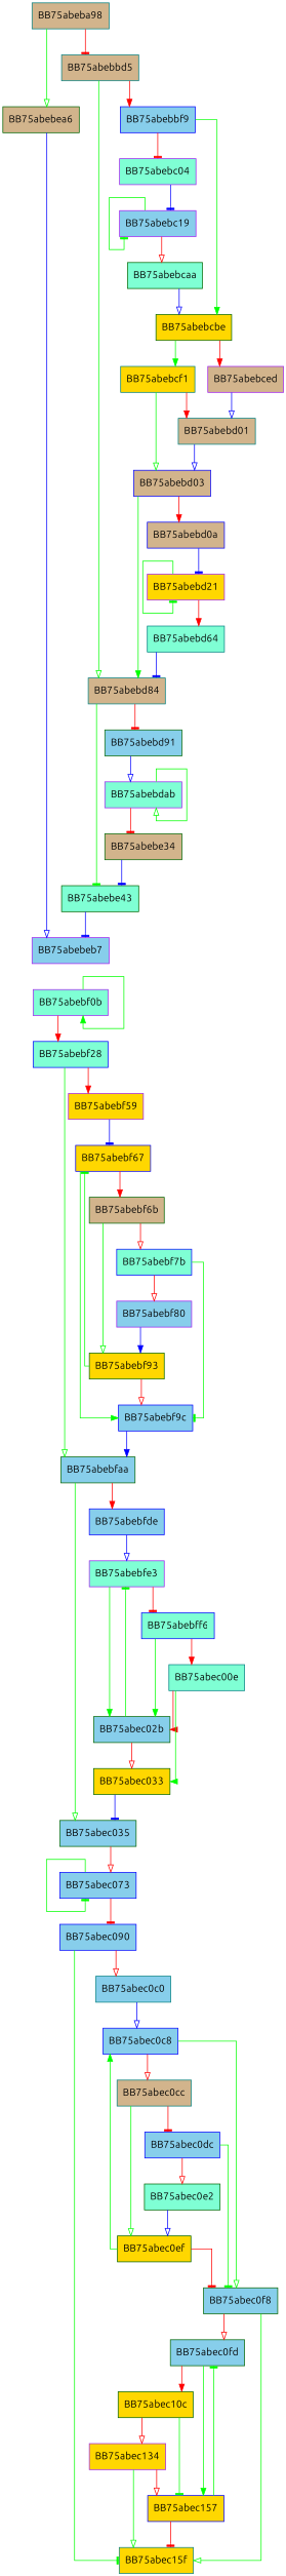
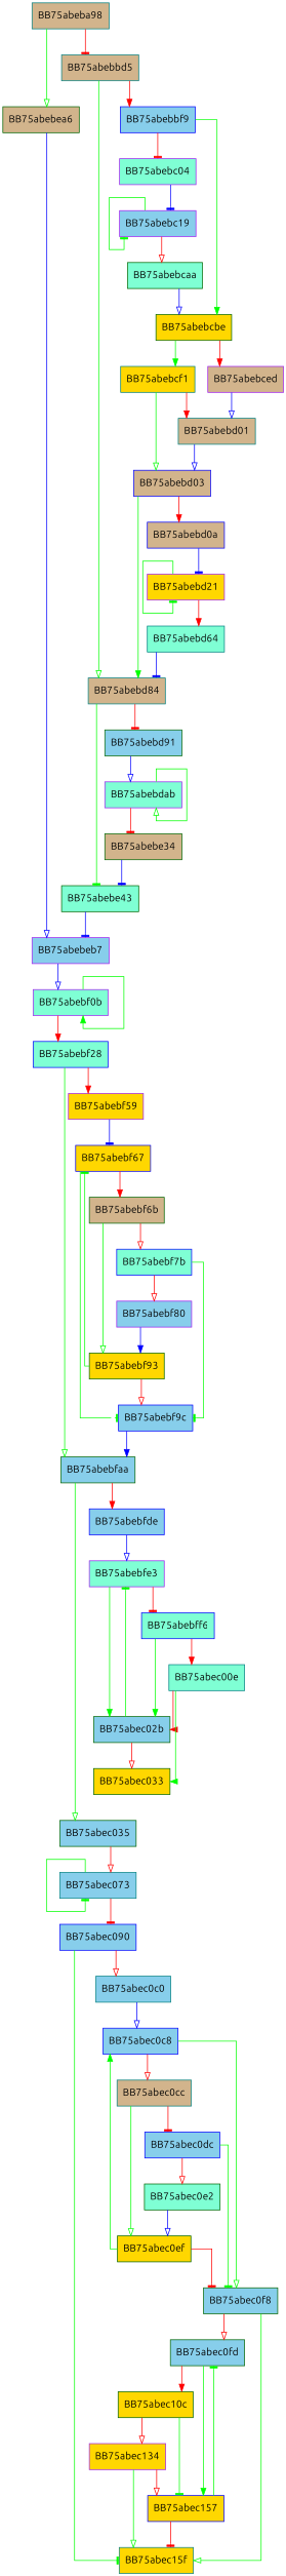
  digraph {
    fontname=Ubuntu
    splines=ortho
    node [color=darkgreen fillcolor=skyblue fontname=Ubuntu shape=box style=filled]
    edge [arrowhead=onormal color=red fontname=Ubuntu]
    BB75abeba98 [color=teal fillcolor=tan]
    BB75abebea6 [fillcolor=tan]
    BB75abebbd5 [color=teal fillcolor=tan]
    BB75abebeb7 [color=purple]
    BB75abebd84 [color=teal fillcolor=tan]
    BB75abebbf9 [color=blue]
    BB75abebf0b [color=purple fillcolor=aquamarine]
    BB75abebe43 [fillcolor=aquamarine]
    BB75abebd91
    BB75abebcbe [fillcolor=gold]
    BB75abebc04 [color=purple fillcolor=aquamarine]
    BB75abebdab [color=purple fillcolor=aquamarine]
    BB75abebcf1 [color=teal fillcolor=gold]
    BB75abebced [color=purple fillcolor=tan]
    BB75abebc19 [color=purple]
    BB75abebd01 [color=teal fillcolor=tan]
    BB75abebd03 [color=blue fillcolor=tan]
    BB75abebcaa [fillcolor=aquamarine]
    BB75abebd0a [color=blue fillcolor=tan]
    BB75abebd21 [color=purple fillcolor=gold]
    BB75abebd64 [color=teal fillcolor=aquamarine]
    BB75abebe34 [fillcolor=tan]
    BB75abebf28 [color=blue fillcolor=aquamarine]
    BB75abebfaa
    BB75abebf59 [color=purple fillcolor=gold]
    BB75abec035
    BB75abebfde [color=blue]
    BB75abebf67 [color=blue fillcolor=gold]
-   BB75abec073 [color=blue]
+   BB75abec073 [color=teal]
    BB75abebfe3 [color=purple fillcolor=aquamarine]
    BB75abebf9c [color=blue]
    BB75abebf6b [fillcolor=tan]
    BB75abebf93 [fillcolor=gold]
    BB75abebf7b [color=blue fillcolor=aquamarine]
    BB75abebf80 [color=purple]
    BB75abec090 [color=blue]
    BB75abec02b
    BB75abebff6 [color=blue fillcolor=aquamarine]
    BB75abec033 [fillcolor=gold]
    BB75abec00e [color=teal fillcolor=aquamarine]
    BB75abec15f [color=teal fillcolor=gold]
    BB75abec0c0 [color=teal]
    BB75abec0c8 [color=blue]
    BB75abec0f8
    BB75abec0cc [color=teal fillcolor=tan]
    BB75abec0fd
    BB75abec0ef [fillcolor=gold]
    BB75abec0dc [color=blue]
    BB75abec157 [color=blue fillcolor=gold]
    BB75abec10c [fillcolor=gold]
    BB75abec0e2 [fillcolor=aquamarine]
    BB75abec134 [color=purple fillcolor=gold]
    BB75abeba98 -> BB75abebea6 [color=green]
    BB75abeba98 -> BB75abebbd5 [arrowhead=tee]
    BB75abebea6 -> BB75abebeb7 [color=blue]
    BB75abebbd5 -> BB75abebd84 [color=green]
    BB75abebbd5 -> BB75abebbf9 [arrowhead=normal]
+   BB75abebeb7 -> BB75abebf0b [color=blue]
    BB75abebd84 -> BB75abebe43 [arrowhead=tee color=green]
    BB75abebd84 -> BB75abebd91 [arrowhead=tee]
    BB75abebbf9 -> BB75abebcbe [arrowhead=normal color=green]
    BB75abebbf9 -> BB75abebc04 [arrowhead=tee]
    BB75abebf0b -> BB75abebf0b [arrowhead=normal color=green]
    BB75abebf0b -> BB75abebf28 [arrowhead=normal]
    BB75abebe43 -> BB75abebeb7 [arrowhead=tee color=blue]
    BB75abebd91 -> BB75abebdab [color=blue]
    BB75abebcbe -> BB75abebcf1 [arrowhead=normal color=green]
    BB75abebcbe -> BB75abebced [arrowhead=normal]
    BB75abebc04 -> BB75abebc19 [arrowhead=tee color=blue]
    BB75abebdab -> BB75abebdab [color=green]
    BB75abebdab -> BB75abebe34 [arrowhead=tee]
    BB75abebcf1 -> BB75abebd01 [arrowhead=normal]
    BB75abebcf1 -> BB75abebd03 [color=green]
    BB75abebced -> BB75abebd01 [color=blue]
    BB75abebc19 -> BB75abebc19 [arrowhead=tee color=green]
    BB75abebc19 -> BB75abebcaa
    BB75abebd01 -> BB75abebd03 [color=blue]
    BB75abebd03 -> BB75abebd84 [arrowhead=normal color=green]
    BB75abebd03 -> BB75abebd0a [arrowhead=normal]
    BB75abebcaa -> BB75abebcbe [color=blue]
    BB75abebd0a -> BB75abebd21 [arrowhead=tee color=blue]
    BB75abebd21 -> BB75abebd21 [arrowhead=tee color=green]
    BB75abebd21 -> BB75abebd64 [arrowhead=normal]
    BB75abebd64 -> BB75abebd84 [arrowhead=tee color=blue]
    BB75abebe34 -> BB75abebe43 [arrowhead=tee color=blue]
    BB75abebf28 -> BB75abebfaa [color=green]
    BB75abebf28 -> BB75abebf59 [arrowhead=normal]
    BB75abebfaa -> BB75abec035 [color=green]
    BB75abebfaa -> BB75abebfde [arrowhead=normal]
    BB75abebf59 -> BB75abebf67 [arrowhead=tee color=blue]
    BB75abec035 -> BB75abec073
    BB75abebfde -> BB75abebfe3 [color=blue]
-   BB75abebf67 -> BB75abebf9c [arrowhead=normal color=green]
+   BB75abebf67 -> BB75abebf9c [arrowhead=tee color=green]
    BB75abebf67 -> BB75abebf6b [arrowhead=normal]
    BB75abec073 -> BB75abec073 [arrowhead=tee color=green]
    BB75abec073 -> BB75abec090 [arrowhead=tee]
    BB75abebfe3 -> BB75abec02b [arrowhead=normal color=green]
    BB75abebfe3 -> BB75abebff6 [arrowhead=tee]
    BB75abebf9c -> BB75abebfaa [arrowhead=normal color=blue]
    BB75abebf6b -> BB75abebf93 [color=green]
    BB75abebf6b -> BB75abebf7b
    BB75abebf93 -> BB75abebf67 [arrowhead=tee color=green]
    BB75abebf93 -> BB75abebf9c
    BB75abebf7b -> BB75abebf9c [arrowhead=tee color=green]
    BB75abebf7b -> BB75abebf80
    BB75abebf80 -> BB75abebf93 [arrowhead=normal color=blue]
    BB75abec090 -> BB75abec15f [arrowhead=tee color=green]
    BB75abec090 -> BB75abec0c0
    BB75abec02b -> BB75abebfe3 [arrowhead=tee color=green]
    BB75abec02b -> BB75abec033
    BB75abebff6 -> BB75abec02b [arrowhead=normal color=green]
    BB75abebff6 -> BB75abec00e [arrowhead=normal]
-   BB75abec033 -> BB75abec035 [arrowhead=tee color=blue]
    BB75abec00e -> BB75abec02b [arrowhead=normal]
    BB75abec00e -> BB75abec033 [arrowhead=normal color=green]
    BB75abec0c0 -> BB75abec0c8 [color=blue]
    BB75abec0c8 -> BB75abec0f8 [color=green]
    BB75abec0c8 -> BB75abec0cc
    BB75abec0f8 -> BB75abec15f [color=green]
    BB75abec0f8 -> BB75abec0fd
    BB75abec0cc -> BB75abec0ef [color=green]
    BB75abec0cc -> BB75abec0dc [arrowhead=tee]
    BB75abec0fd -> BB75abec157 [arrowhead=normal color=green]
    BB75abec0fd -> BB75abec10c [arrowhead=normal]
    BB75abec0ef -> BB75abec0c8 [arrowhead=normal color=green]
    BB75abec0ef -> BB75abec0f8 [arrowhead=tee]
    BB75abec0dc -> BB75abec0f8 [arrowhead=tee color=green]
    BB75abec0dc -> BB75abec0e2
    BB75abec157 -> BB75abec15f [arrowhead=tee]
    BB75abec157 -> BB75abec0fd [arrowhead=tee color=green]
    BB75abec10c -> BB75abec157 [arrowhead=tee color=green]
    BB75abec10c -> BB75abec134
    BB75abec0e2 -> BB75abec0ef [color=blue]
    BB75abec134 -> BB75abec15f [color=green]
    BB75abec134 -> BB75abec157
  }
